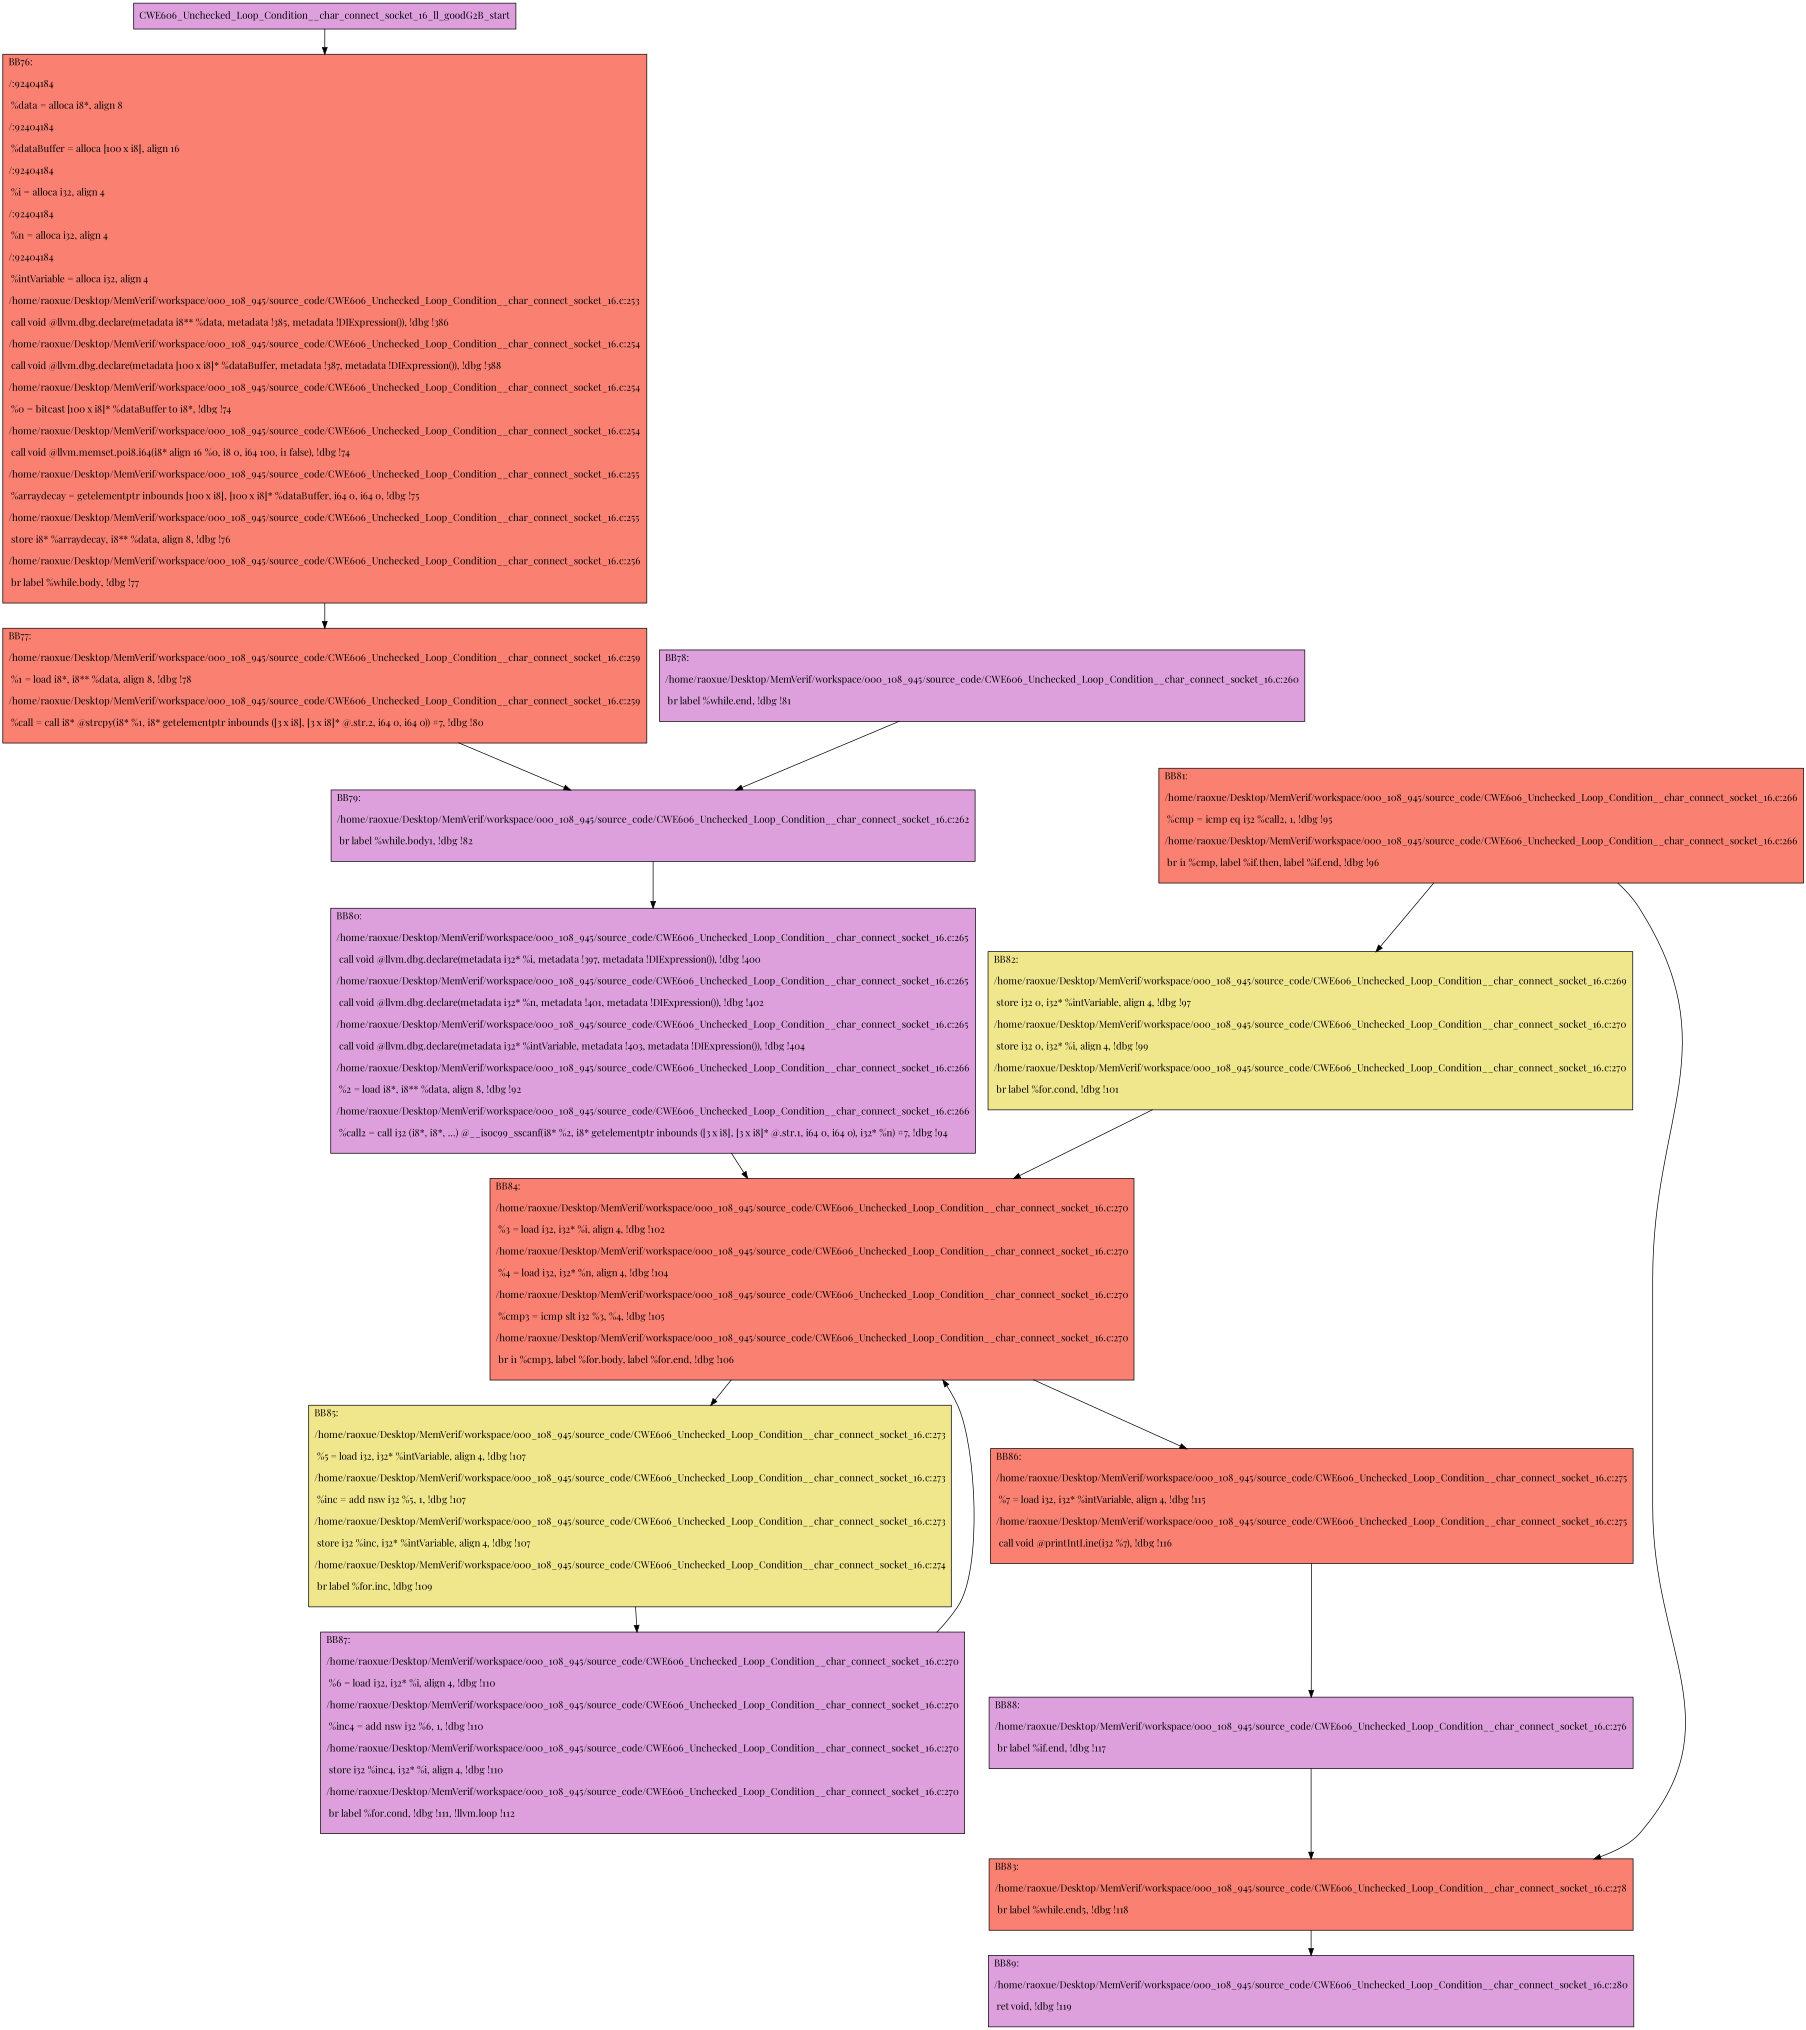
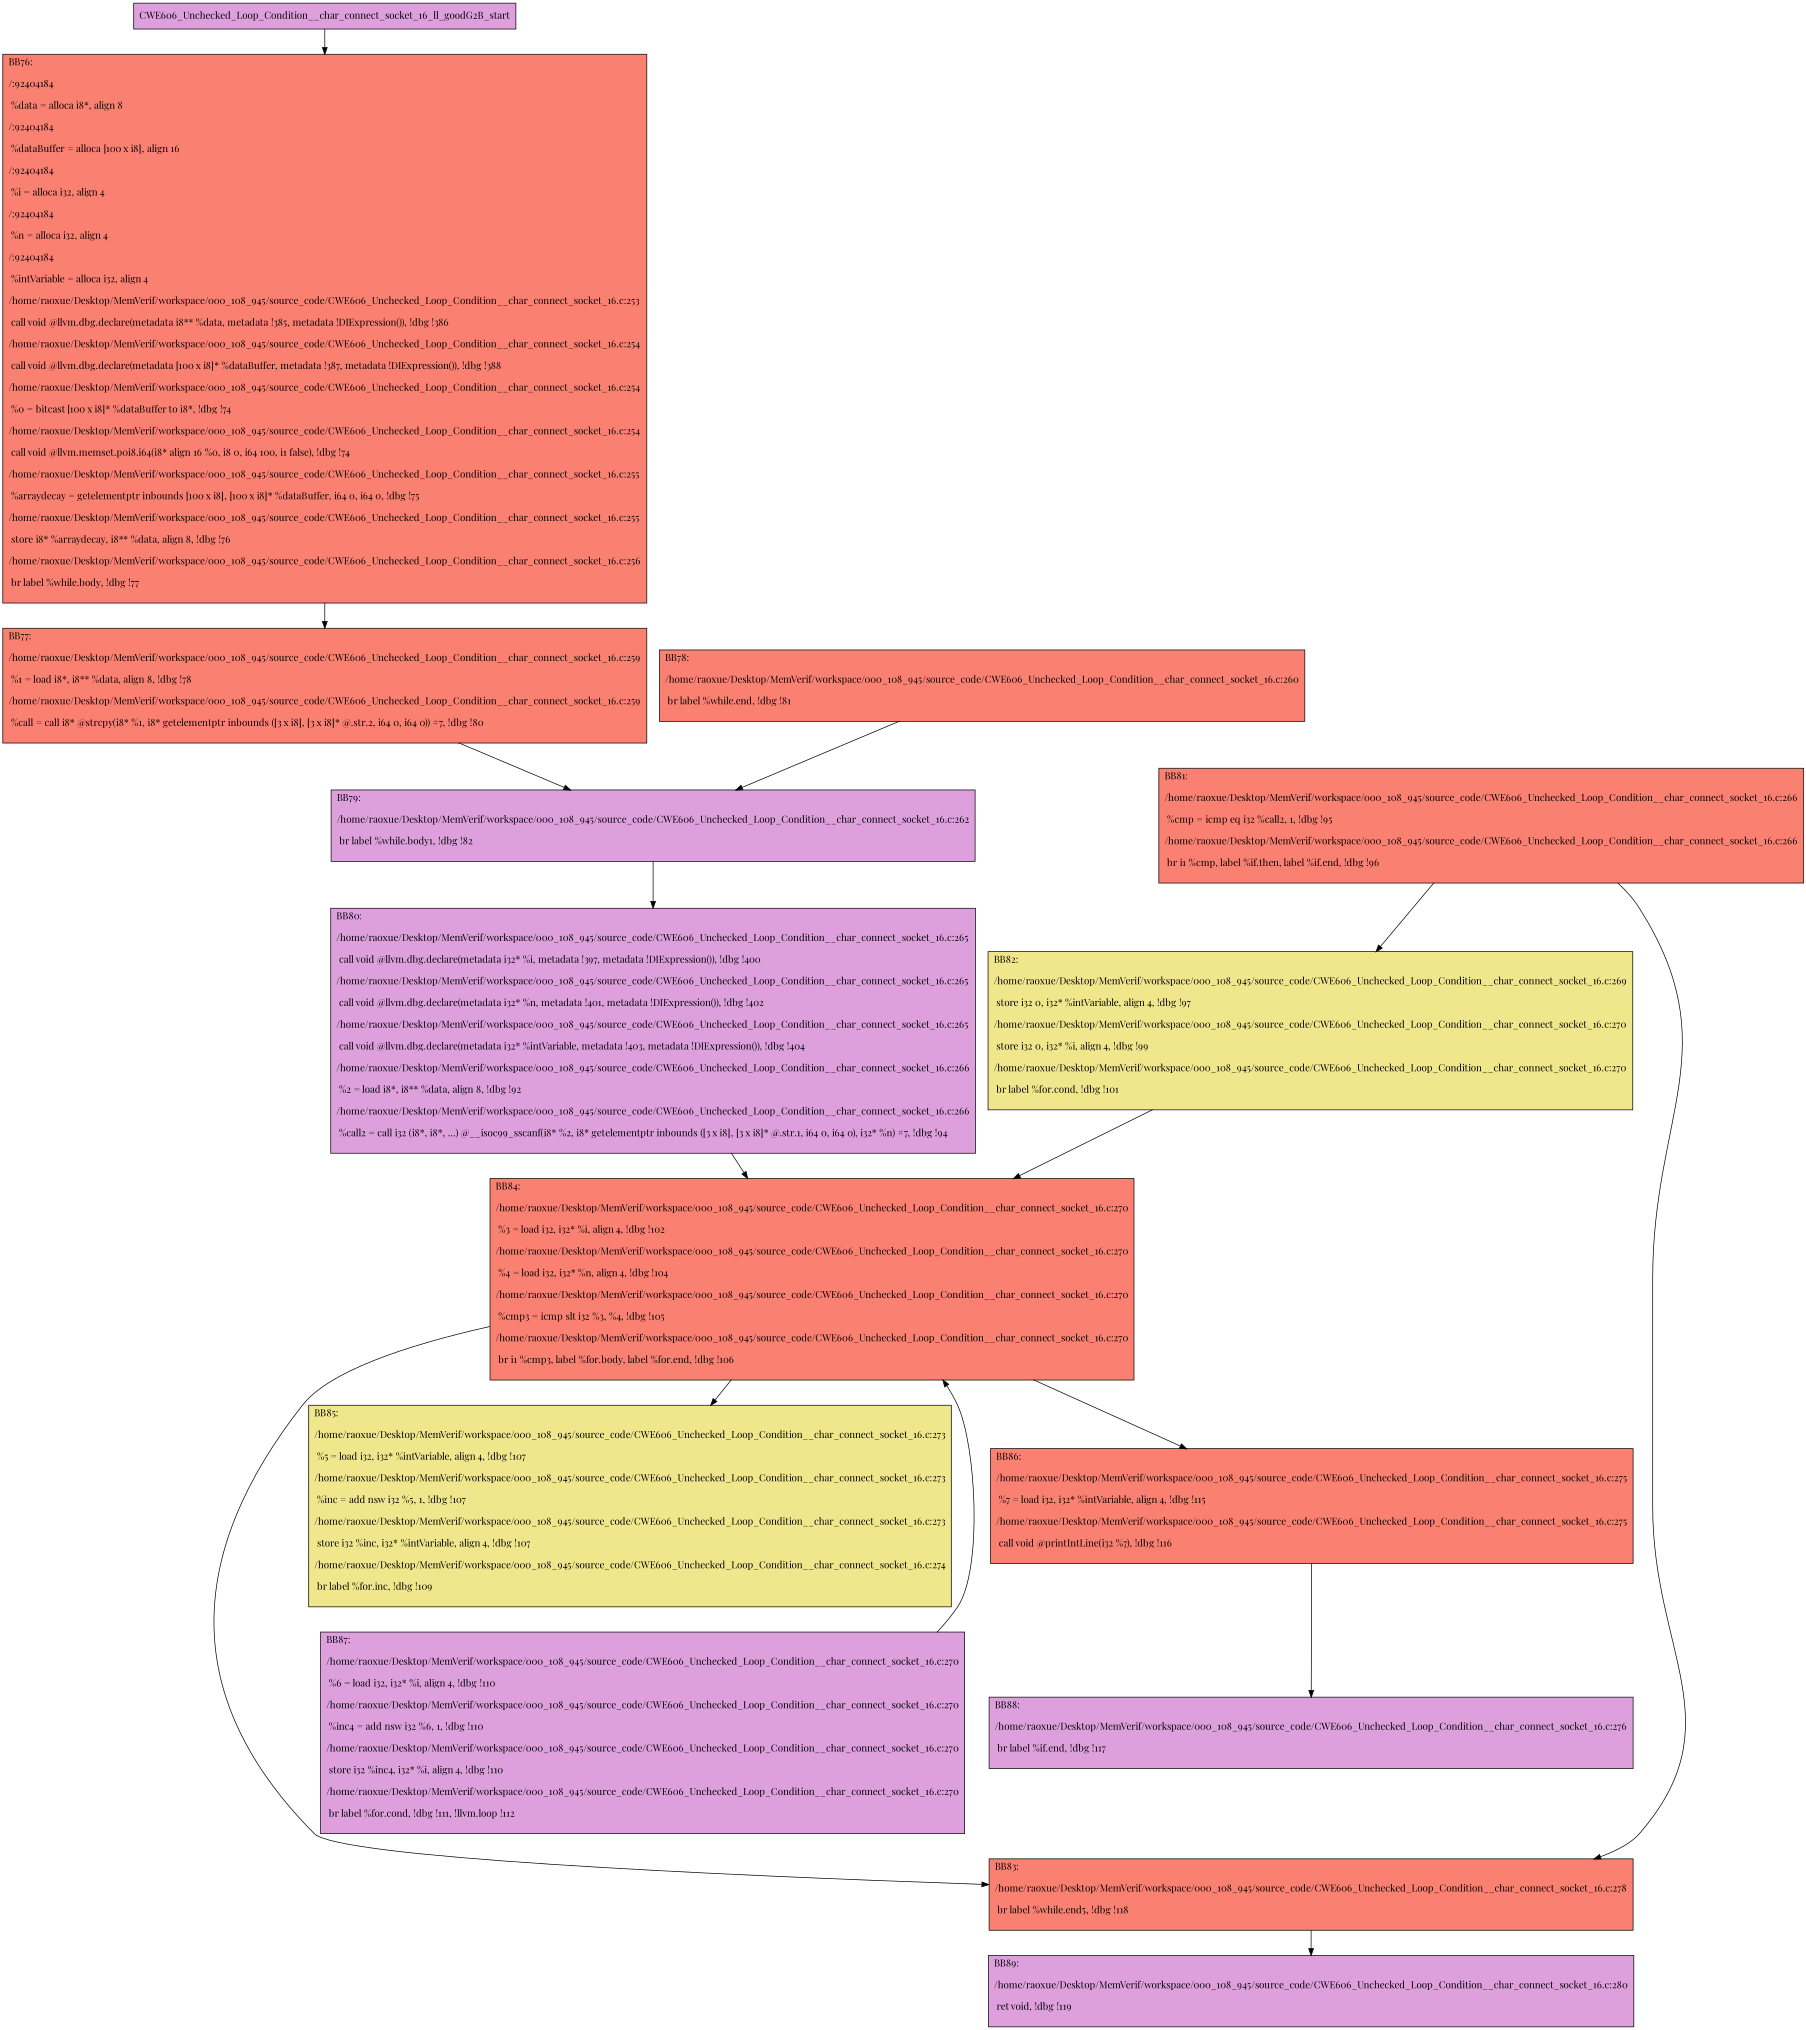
  digraph {
    fontname="Playfair Display"
    node [fillcolor=salmon fontname="Playfair Display" shape=record style=filled]
    edge [fontname="Playfair Display"]
    n1 [fillcolor=plum label="{CWE606_Unchecked_Loop_Condition__char_connect_socket_16_ll_goodG2B_start}"]
    n2 [label="{BB76:\l\l/:92404184\l\n  %data = alloca i8*, align 8\l\n/:92404184\l\n  %dataBuffer = alloca [100 x i8], align 16\l\n/:92404184\l\n  %i = alloca i32, align 4\l\n/:92404184\l\n  %n = alloca i32, align 4\l\n/:92404184\l\n  %intVariable = alloca i32, align 4\l\n/home/raoxue/Desktop/MemVerif/workspace/000_108_945/source_code/CWE606_Unchecked_Loop_Condition__char_connect_socket_16.c:253\l\n  call void @llvm.dbg.declare(metadata i8** %data, metadata !385, metadata !DIExpression()), !dbg !386\l\n/home/raoxue/Desktop/MemVerif/workspace/000_108_945/source_code/CWE606_Unchecked_Loop_Condition__char_connect_socket_16.c:254\l\n  call void @llvm.dbg.declare(metadata [100 x i8]* %dataBuffer, metadata !387, metadata !DIExpression()), !dbg !388\l\n/home/raoxue/Desktop/MemVerif/workspace/000_108_945/source_code/CWE606_Unchecked_Loop_Condition__char_connect_socket_16.c:254\l\n  %0 = bitcast [100 x i8]* %dataBuffer to i8*, !dbg !74\l\n/home/raoxue/Desktop/MemVerif/workspace/000_108_945/source_code/CWE606_Unchecked_Loop_Condition__char_connect_socket_16.c:254\l\n  call void @llvm.memset.p0i8.i64(i8* align 16 %0, i8 0, i64 100, i1 false), !dbg !74\l\n/home/raoxue/Desktop/MemVerif/workspace/000_108_945/source_code/CWE606_Unchecked_Loop_Condition__char_connect_socket_16.c:255\l\n  %arraydecay = getelementptr inbounds [100 x i8], [100 x i8]* %dataBuffer, i64 0, i64 0, !dbg !75\l\n/home/raoxue/Desktop/MemVerif/workspace/000_108_945/source_code/CWE606_Unchecked_Loop_Condition__char_connect_socket_16.c:255\l\n  store i8* %arraydecay, i8** %data, align 8, !dbg !76\l\n/home/raoxue/Desktop/MemVerif/workspace/000_108_945/source_code/CWE606_Unchecked_Loop_Condition__char_connect_socket_16.c:256\l\n  br label %while.body, !dbg !77\l\n}"]
    n3 [label="{BB77:\l\l/home/raoxue/Desktop/MemVerif/workspace/000_108_945/source_code/CWE606_Unchecked_Loop_Condition__char_connect_socket_16.c:259\l\n  %1 = load i8*, i8** %data, align 8, !dbg !78\l\n/home/raoxue/Desktop/MemVerif/workspace/000_108_945/source_code/CWE606_Unchecked_Loop_Condition__char_connect_socket_16.c:259\l\n  %call = call i8* @strcpy(i8* %1, i8* getelementptr inbounds ([3 x i8], [3 x i8]* @.str.2, i64 0, i64 0)) #7, !dbg !80\l\n}"]
    n4 [fillcolor=plum label="{BB79:\l\l/home/raoxue/Desktop/MemVerif/workspace/000_108_945/source_code/CWE606_Unchecked_Loop_Condition__char_connect_socket_16.c:262\l\n  br label %while.body1, !dbg !82\l\n}"]
-   n5 [fillcolor=plum label="{BB78:\l\l/home/raoxue/Desktop/MemVerif/workspace/000_108_945/source_code/CWE606_Unchecked_Loop_Condition__char_connect_socket_16.c:260\l\n  br label %while.end, !dbg !81\l\n}"]
+   n5 [label="{BB78:\l\l/home/raoxue/Desktop/MemVerif/workspace/000_108_945/source_code/CWE606_Unchecked_Loop_Condition__char_connect_socket_16.c:260\l\n  br label %while.end, !dbg !81\l\n}"]
    n6 [fillcolor=plum label="{BB80:\l\l/home/raoxue/Desktop/MemVerif/workspace/000_108_945/source_code/CWE606_Unchecked_Loop_Condition__char_connect_socket_16.c:265\l\n  call void @llvm.dbg.declare(metadata i32* %i, metadata !397, metadata !DIExpression()), !dbg !400\l\n/home/raoxue/Desktop/MemVerif/workspace/000_108_945/source_code/CWE606_Unchecked_Loop_Condition__char_connect_socket_16.c:265\l\n  call void @llvm.dbg.declare(metadata i32* %n, metadata !401, metadata !DIExpression()), !dbg !402\l\n/home/raoxue/Desktop/MemVerif/workspace/000_108_945/source_code/CWE606_Unchecked_Loop_Condition__char_connect_socket_16.c:265\l\n  call void @llvm.dbg.declare(metadata i32* %intVariable, metadata !403, metadata !DIExpression()), !dbg !404\l\n/home/raoxue/Desktop/MemVerif/workspace/000_108_945/source_code/CWE606_Unchecked_Loop_Condition__char_connect_socket_16.c:266\l\n  %2 = load i8*, i8** %data, align 8, !dbg !92\l\n/home/raoxue/Desktop/MemVerif/workspace/000_108_945/source_code/CWE606_Unchecked_Loop_Condition__char_connect_socket_16.c:266\l\n  %call2 = call i32 (i8*, i8*, ...) @__isoc99_sscanf(i8* %2, i8* getelementptr inbounds ([3 x i8], [3 x i8]* @.str.1, i64 0, i64 0), i32* %n) #7, !dbg !94\l\n}"]
    n7 [label="{BB84:\l\l/home/raoxue/Desktop/MemVerif/workspace/000_108_945/source_code/CWE606_Unchecked_Loop_Condition__char_connect_socket_16.c:270\l\n  %3 = load i32, i32* %i, align 4, !dbg !102\l\n/home/raoxue/Desktop/MemVerif/workspace/000_108_945/source_code/CWE606_Unchecked_Loop_Condition__char_connect_socket_16.c:270\l\n  %4 = load i32, i32* %n, align 4, !dbg !104\l\n/home/raoxue/Desktop/MemVerif/workspace/000_108_945/source_code/CWE606_Unchecked_Loop_Condition__char_connect_socket_16.c:270\l\n  %cmp3 = icmp slt i32 %3, %4, !dbg !105\l\n/home/raoxue/Desktop/MemVerif/workspace/000_108_945/source_code/CWE606_Unchecked_Loop_Condition__char_connect_socket_16.c:270\l\n  br i1 %cmp3, label %for.body, label %for.end, !dbg !106\l\n}"]
    n8 [label="{BB81:\l\l/home/raoxue/Desktop/MemVerif/workspace/000_108_945/source_code/CWE606_Unchecked_Loop_Condition__char_connect_socket_16.c:266\l\n  %cmp = icmp eq i32 %call2, 1, !dbg !95\l\n/home/raoxue/Desktop/MemVerif/workspace/000_108_945/source_code/CWE606_Unchecked_Loop_Condition__char_connect_socket_16.c:266\l\n  br i1 %cmp, label %if.then, label %if.end, !dbg !96\l\n}"]
    n9 [fillcolor=khaki label="{BB82:\l\l/home/raoxue/Desktop/MemVerif/workspace/000_108_945/source_code/CWE606_Unchecked_Loop_Condition__char_connect_socket_16.c:269\l\n  store i32 0, i32* %intVariable, align 4, !dbg !97\l\n/home/raoxue/Desktop/MemVerif/workspace/000_108_945/source_code/CWE606_Unchecked_Loop_Condition__char_connect_socket_16.c:270\l\n  store i32 0, i32* %i, align 4, !dbg !99\l\n/home/raoxue/Desktop/MemVerif/workspace/000_108_945/source_code/CWE606_Unchecked_Loop_Condition__char_connect_socket_16.c:270\l\n  br label %for.cond, !dbg !101\l\n}"]
    n10 [label="{BB83:\l\l/home/raoxue/Desktop/MemVerif/workspace/000_108_945/source_code/CWE606_Unchecked_Loop_Condition__char_connect_socket_16.c:278\l\n  br label %while.end5, !dbg !118\l\n}"]
    n11 [fillcolor=plum label="{BB89:\l\l/home/raoxue/Desktop/MemVerif/workspace/000_108_945/source_code/CWE606_Unchecked_Loop_Condition__char_connect_socket_16.c:280\l\n  ret void, !dbg !119\l\n}"]
    n12 [fillcolor=khaki label="{BB85:\l\l/home/raoxue/Desktop/MemVerif/workspace/000_108_945/source_code/CWE606_Unchecked_Loop_Condition__char_connect_socket_16.c:273\l\n  %5 = load i32, i32* %intVariable, align 4, !dbg !107\l\n/home/raoxue/Desktop/MemVerif/workspace/000_108_945/source_code/CWE606_Unchecked_Loop_Condition__char_connect_socket_16.c:273\l\n  %inc = add nsw i32 %5, 1, !dbg !107\l\n/home/raoxue/Desktop/MemVerif/workspace/000_108_945/source_code/CWE606_Unchecked_Loop_Condition__char_connect_socket_16.c:273\l\n  store i32 %inc, i32* %intVariable, align 4, !dbg !107\l\n/home/raoxue/Desktop/MemVerif/workspace/000_108_945/source_code/CWE606_Unchecked_Loop_Condition__char_connect_socket_16.c:274\l\n  br label %for.inc, !dbg !109\l\n}"]
    n13 [label="{BB86:\l\l/home/raoxue/Desktop/MemVerif/workspace/000_108_945/source_code/CWE606_Unchecked_Loop_Condition__char_connect_socket_16.c:275\l\n  %7 = load i32, i32* %intVariable, align 4, !dbg !115\l\n/home/raoxue/Desktop/MemVerif/workspace/000_108_945/source_code/CWE606_Unchecked_Loop_Condition__char_connect_socket_16.c:275\l\n  call void @printIntLine(i32 %7), !dbg !116\l\n}"]
    n14 [fillcolor=plum label="{BB87:\l\l/home/raoxue/Desktop/MemVerif/workspace/000_108_945/source_code/CWE606_Unchecked_Loop_Condition__char_connect_socket_16.c:270\l\n  %6 = load i32, i32* %i, align 4, !dbg !110\l\n/home/raoxue/Desktop/MemVerif/workspace/000_108_945/source_code/CWE606_Unchecked_Loop_Condition__char_connect_socket_16.c:270\l\n  %inc4 = add nsw i32 %6, 1, !dbg !110\l\n/home/raoxue/Desktop/MemVerif/workspace/000_108_945/source_code/CWE606_Unchecked_Loop_Condition__char_connect_socket_16.c:270\l\n  store i32 %inc4, i32* %i, align 4, !dbg !110\l\n/home/raoxue/Desktop/MemVerif/workspace/000_108_945/source_code/CWE606_Unchecked_Loop_Condition__char_connect_socket_16.c:270\l\n  br label %for.cond, !dbg !111, !llvm.loop !112\l\n}"]
    n15 [fillcolor=plum label="{BB88:\l\l/home/raoxue/Desktop/MemVerif/workspace/000_108_945/source_code/CWE606_Unchecked_Loop_Condition__char_connect_socket_16.c:276\l\n  br label %if.end, !dbg !117\l\n}"]
    n1 -> n2
    n2 -> n3
    n3 -> n4
    n4 -> n6
    n5 -> n4
    n6 -> n7
    n7 -> n12
    n7 -> n13
    n8 -> n9
    n8 -> n10
    n9 -> n7
    n10 -> n11
-   n12 -> n14
    n13 -> n15
    n14 -> n7
-   n15 -> n10
+   n7 -> n10
  }
